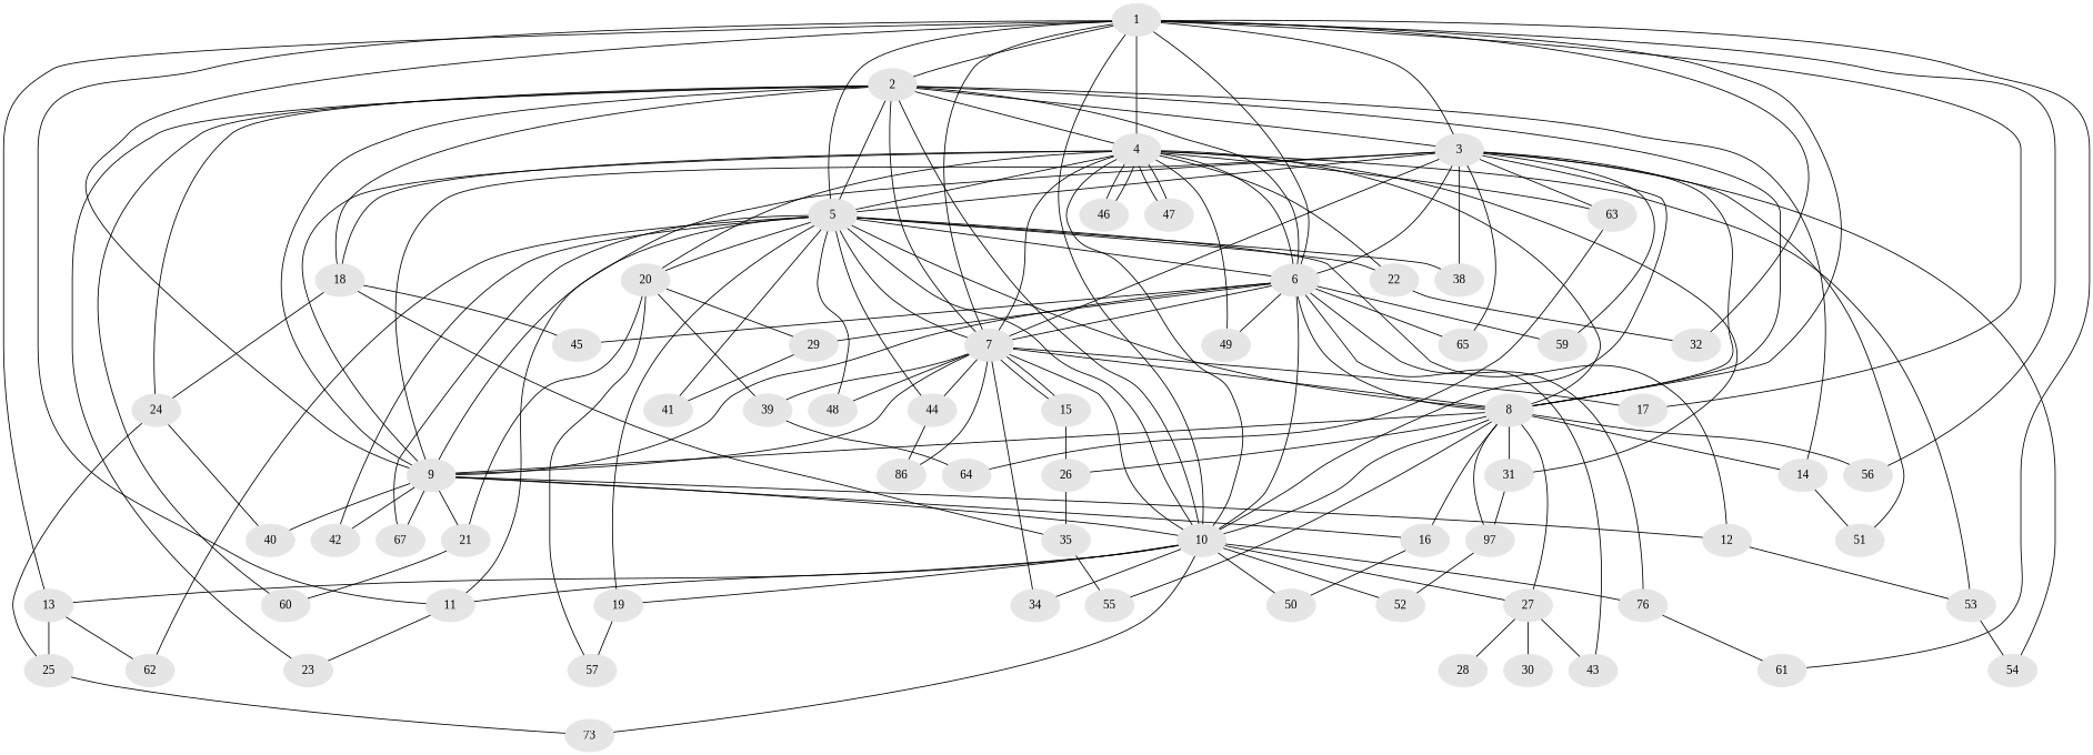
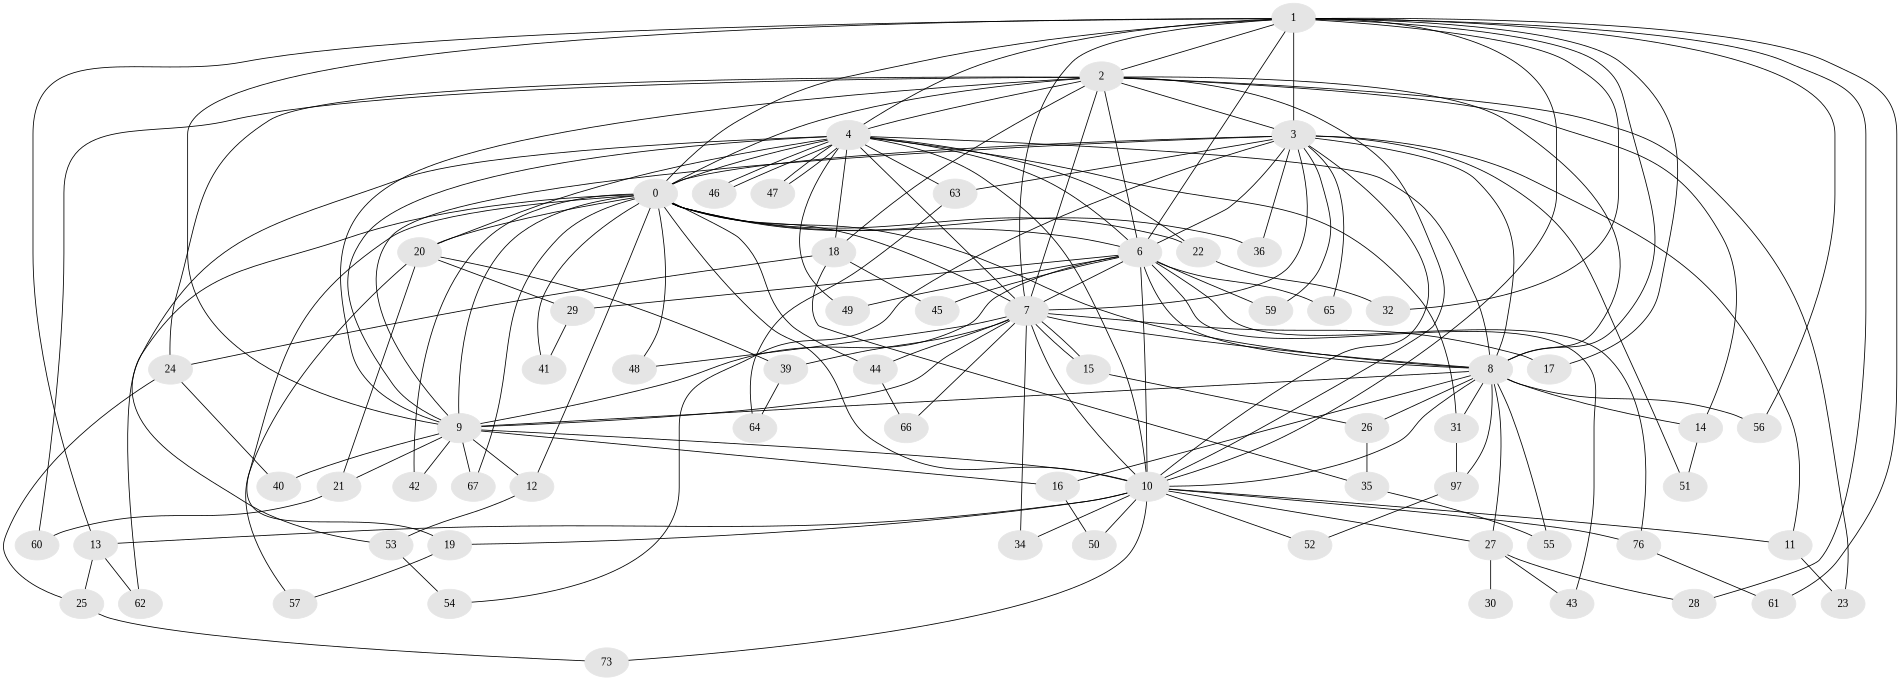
  graph {
    fontname="Liberation Serif"
    node [color=gray90 fontname="Liberation Serif" style=filled]
    edge [fontname="Liberation Serif"]
    1
    2
    3
    4
-   5
+   5 [label=0]
    6
    7
    8
    9
    10
    13
    17
    28
    32
    56
    61
    23
    14
    18
    24
    60
    11
-   38
+   38 [label=36]
    51
    54
    59
    63
    65
    20
    22
    31
    46
    47
    49
    53
    12
    19
    41
    42
    44
    48
    62
    67
    29
    n45 [label=76]
    43
    45
    15
    34
    39
-   66 [label=86]
+   66
    16
    26
    27
    n55 [label=97]
    55
    21
    40
    n59 [label=73]
    50
    52
    25
    35
    64
    57
    30
    1 -- 2
    1 -- 3
    1 -- 4
    1 -- 5
    1 -- 6
    1 -- 7
    1 -- 8
    1 -- 9
    1 -- 10
    1 -- 13
    1 -- 17
-   1 -- 11
+   1 -- 28
    1 -- 32
    1 -- 56
    1 -- 61
    2 -- 3
    2 -- 4
    2 -- 5
    2 -- 6
    2 -- 7
    2 -- 8
    2 -- 9
    2 -- 10
    2 -- 23
    2 -- 14
    2 -- 18
    2 -- 24
    2 -- 60
    3 -- 5
    3 -- 6
    3 -- 7
    3 -- 8
    3 -- 9
    3 -- 10
    3 -- 11
    3 -- 38
    3 -- 51
    3 -- 54
    3 -- 59
    3 -- 63
    3 -- 65
    4 -- 5
    4 -- 6
    4 -- 7
    4 -- 8
    4 -- 9
    4 -- 10
    4 -- 18
    4 -- 63
    4 -- 20
    4 -- 22
    4 -- 31
    4 -- 46
    4 -- 46
    4 -- 47
    4 -- 47
    4 -- 49
    4 -- 53
    5 -- 6
    5 -- 7
    5 -- 8
    5 -- 9
    5 -- 10
    5 -- 38
    5 -- 20
    5 -- 22
    5 -- 12
    5 -- 19
    5 -- 41
    5 -- 42
    5 -- 44
    5 -- 48
    5 -- 62
    5 -- 67
    6 -- 7
    6 -- 8
    6 -- 9
    6 -- 10
    6 -- 59
    6 -- 65
    6 -- 49
    6 -- 29
    6 -- n45
    6 -- 43
    6 -- 45
    7 -- 8
    7 -- 9
    7 -- 10
    7 -- 17
    7 -- 44
    7 -- 48
    7 -- 15
    7 -- 15
    7 -- 34
    7 -- 39
    7 -- 66
    8 -- 9
    8 -- 10
    8 -- 56
    8 -- 14
    8 -- 31
    8 -- 16
    8 -- 26
    8 -- 27
    8 -- n55
    8 -- 55
    9 -- 10
    9 -- 12
    9 -- 42
    9 -- 67
    9 -- 16
    9 -- 21
    9 -- 40
    10 -- 13
    10 -- 11
    10 -- 19
    10 -- n45
    10 -- 34
    10 -- 27
    10 -- n59
    10 -- 50
    10 -- 52
    13 -- 62
    13 -- 25
    14 -- 51
    18 -- 24
    18 -- 45
    18 -- 35
    24 -- 40
    24 -- 25
    11 -- 23
    63 -- 64
    20 -- 29
    20 -- 39
    20 -- 21
    20 -- 57
    22 -- 32
    31 -- n55
    53 -- 54
    12 -- 53
    19 -- 57
    44 -- 66
    29 -- 41
    n45 -- 61
    15 -- 26
    39 -- 64
    16 -- 50
    26 -- 35
    27 -- 28
    27 -- 43
    27 -- 30
    n55 -- 52
    21 -- 60
    25 -- n59
    35 -- 55
  }
